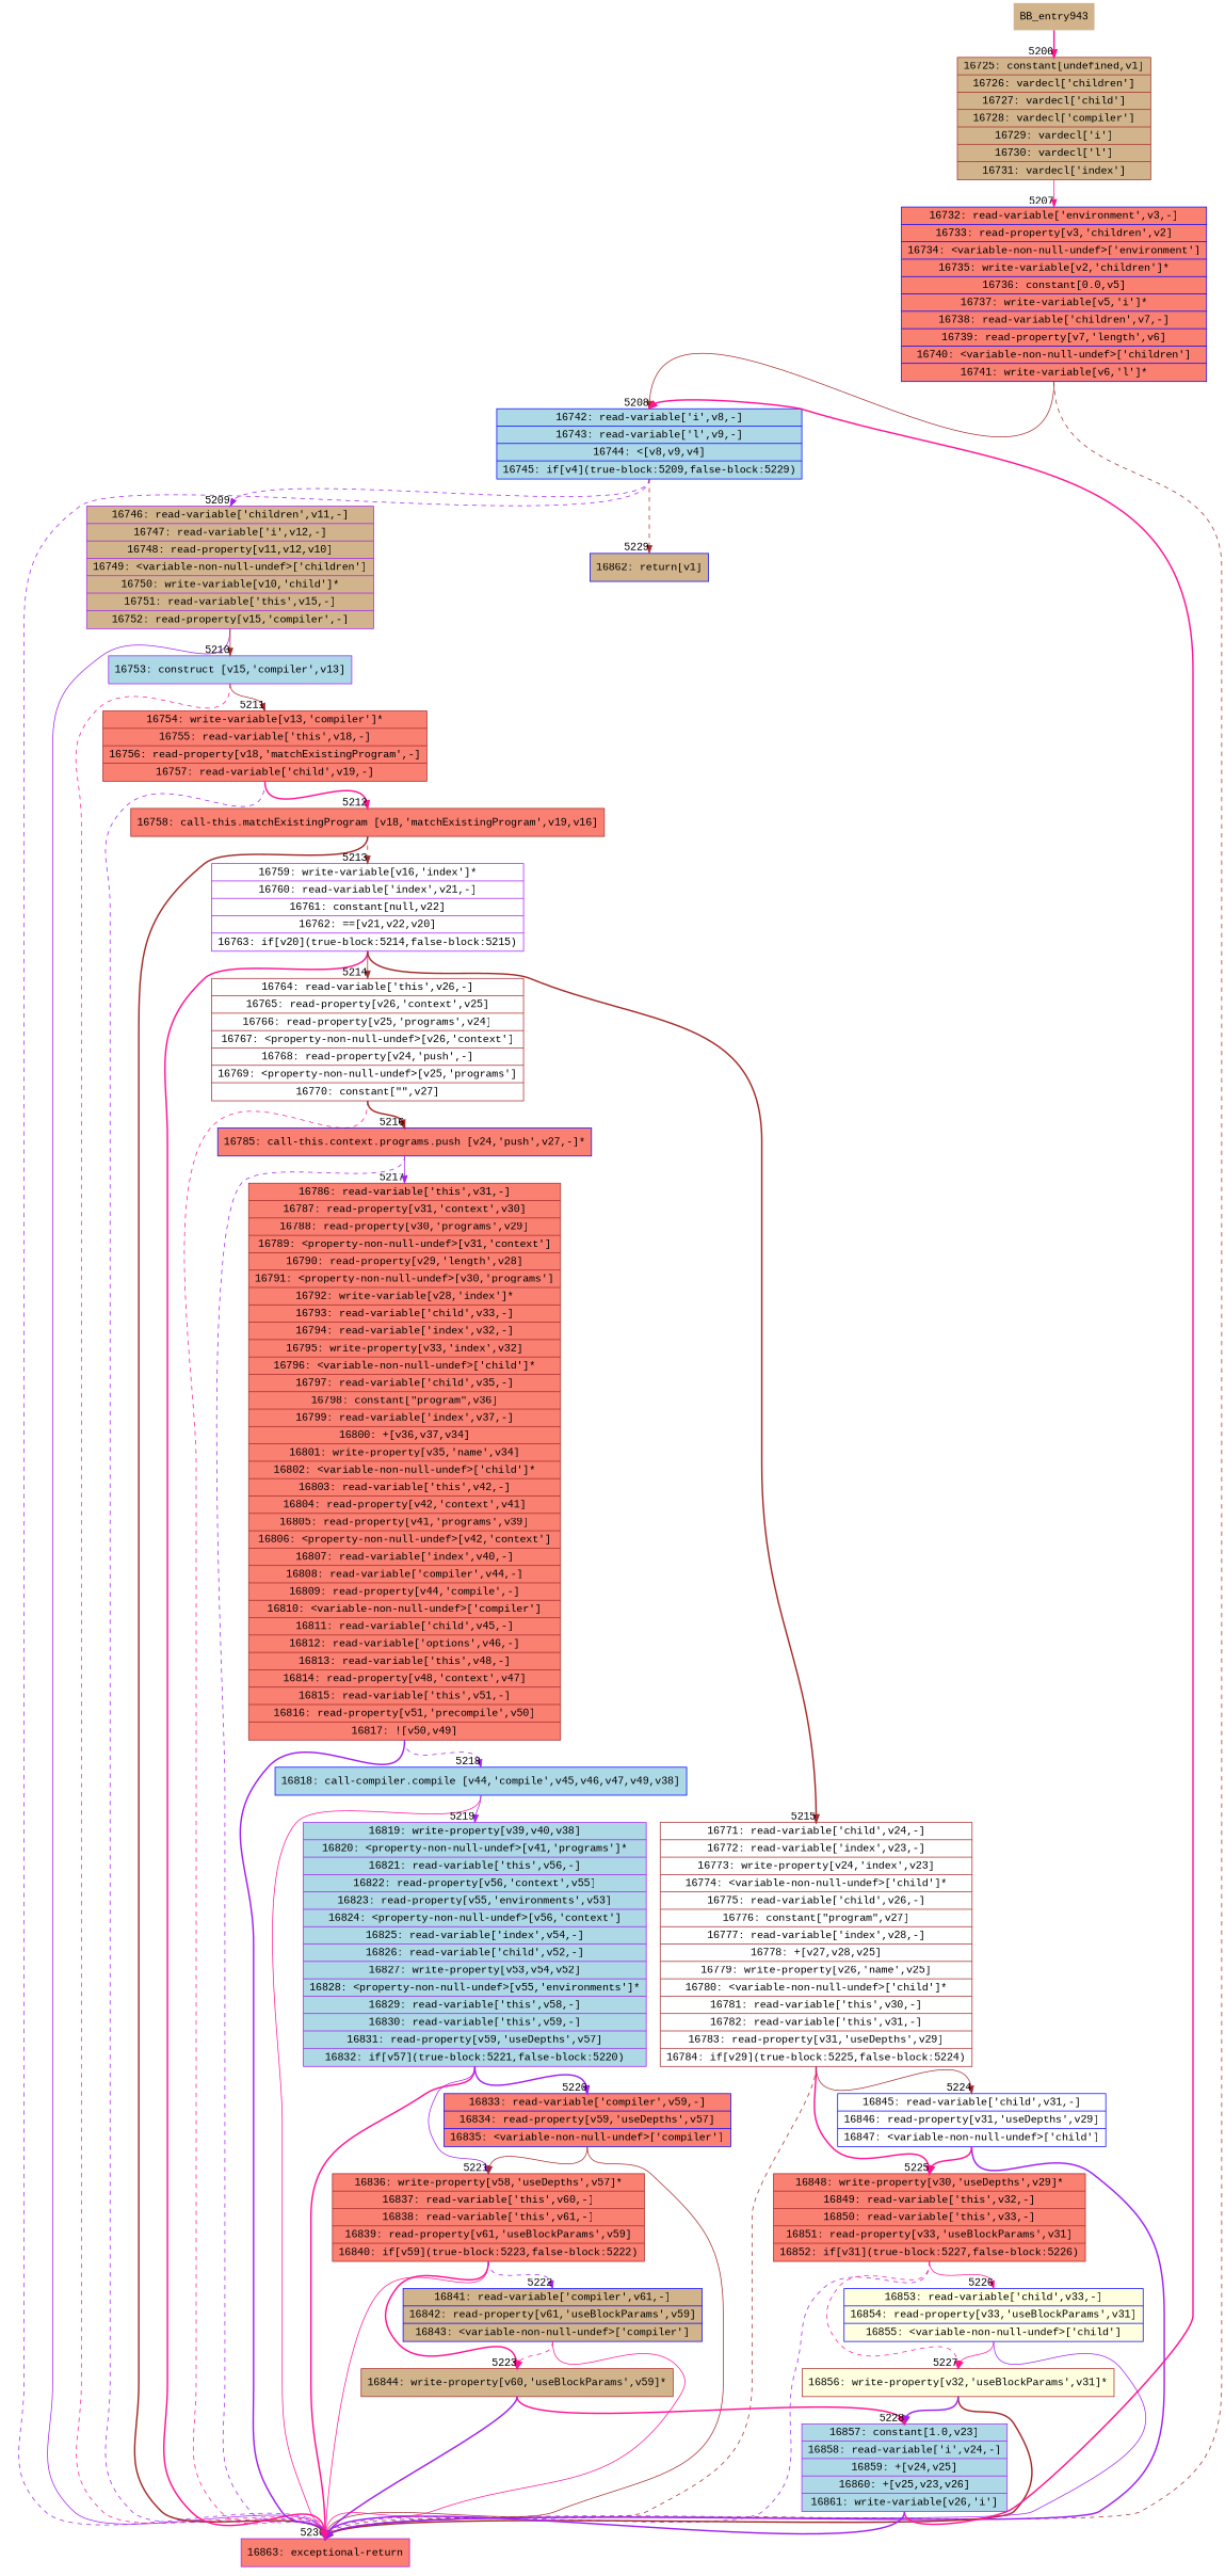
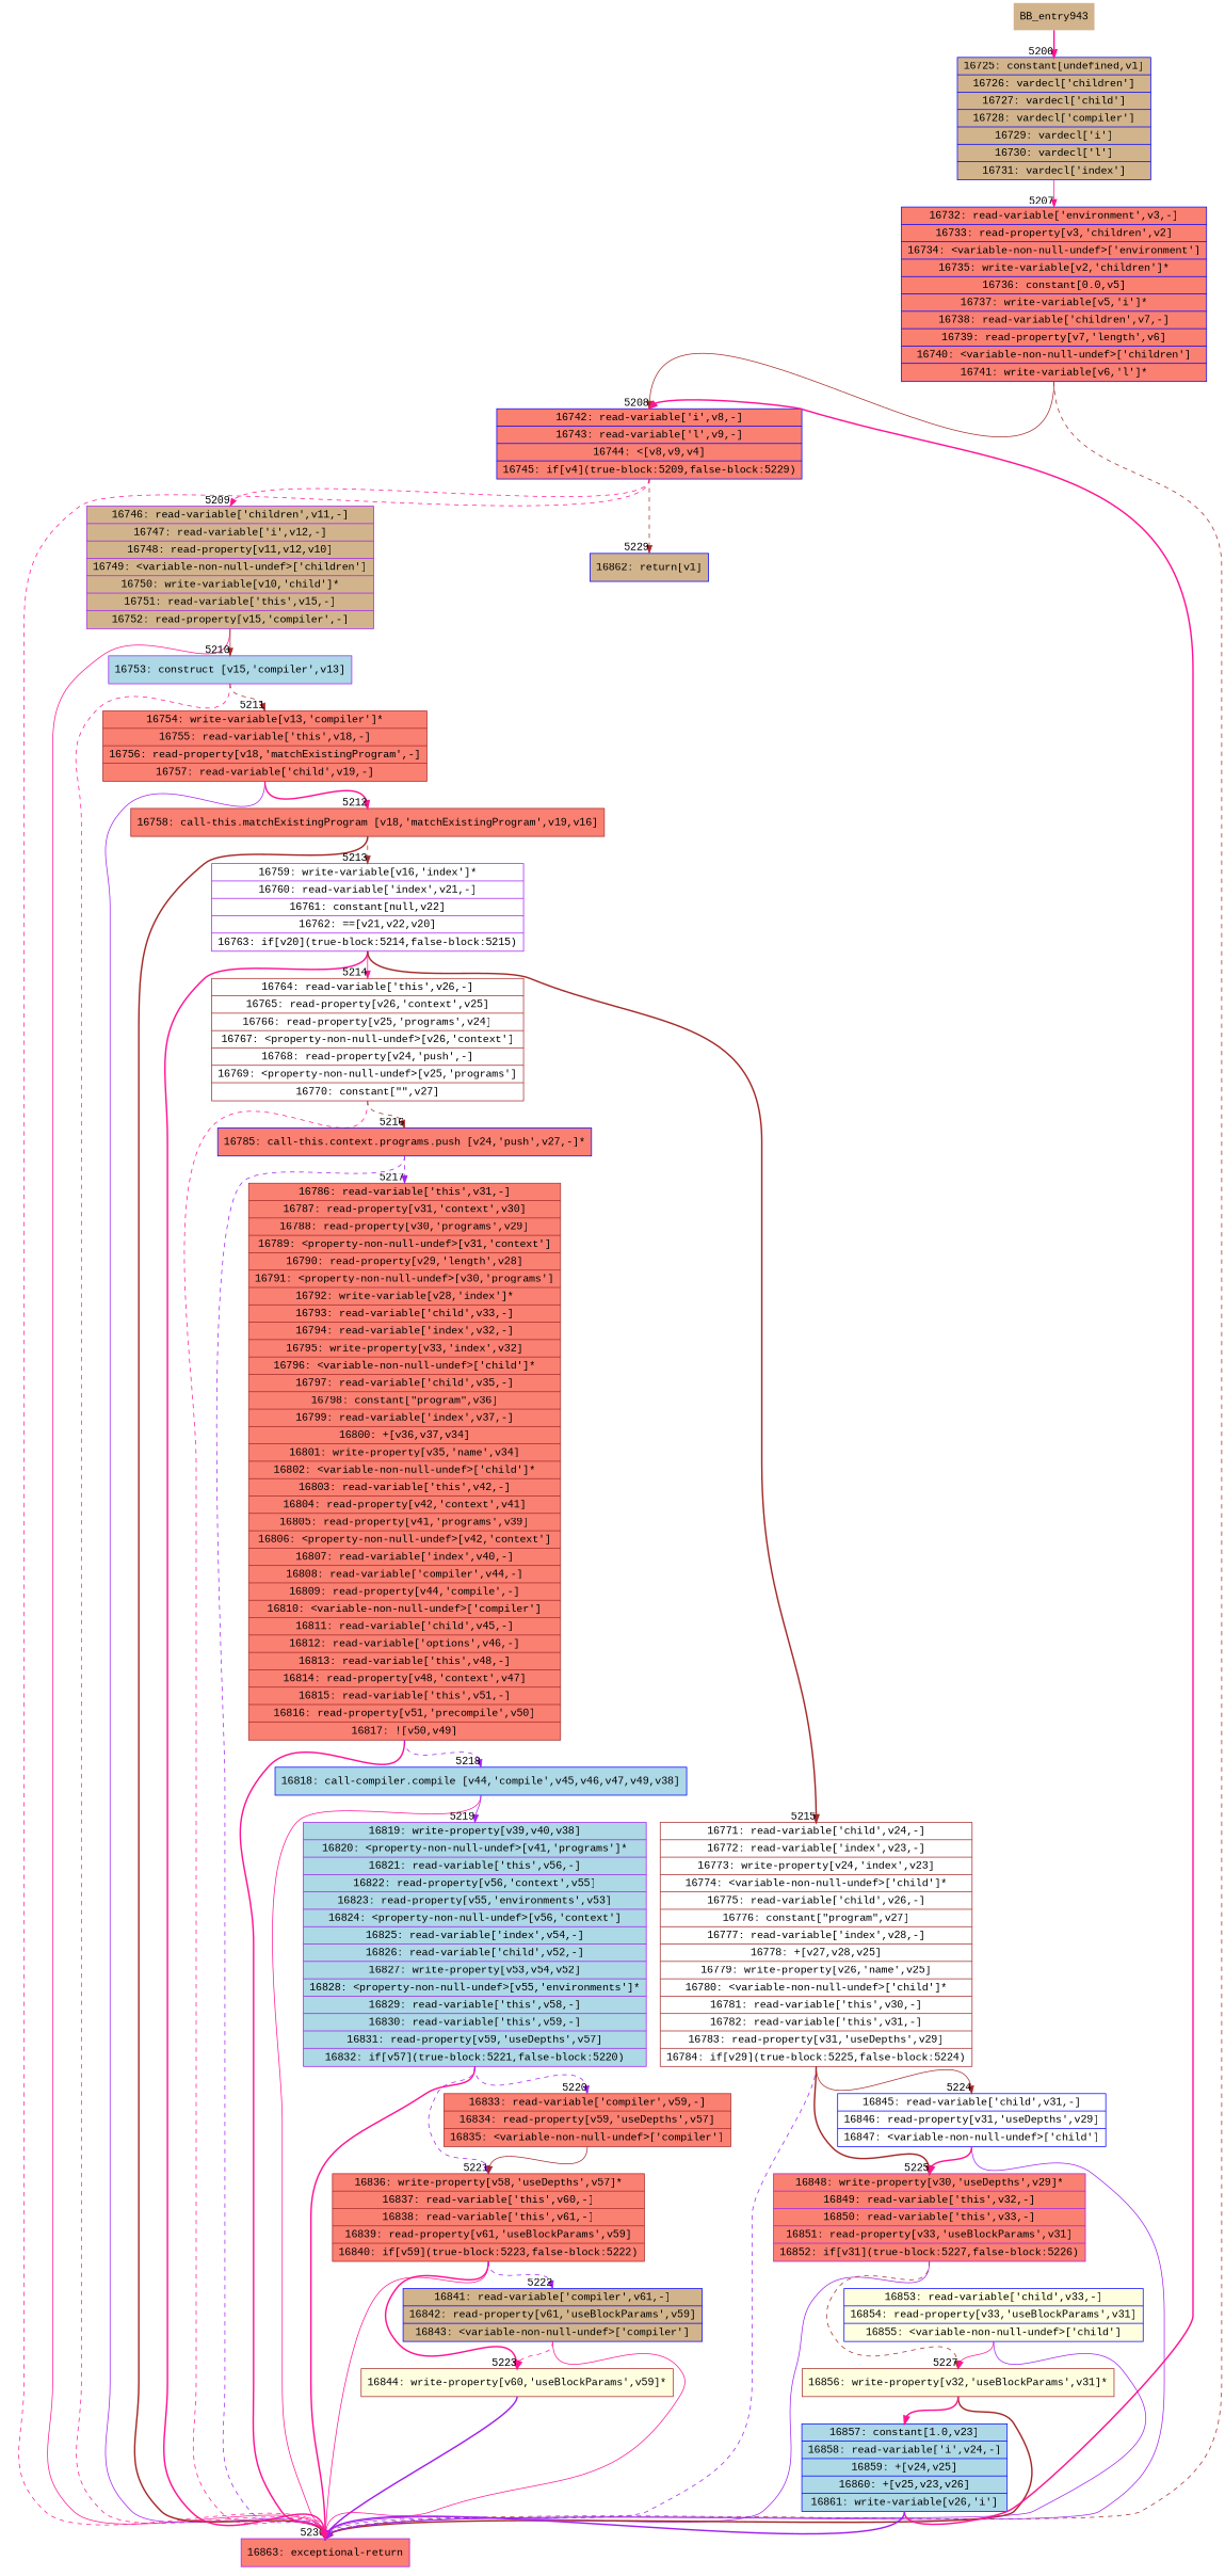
  digraph {
    fontname="Liberation Mono"
    rankdir=TD
    node [color=blue fillcolor=salmon fontname="Liberation Mono" shape=record style=filled]
    edge [color=deeppink fontname="Liberation Mono" headport=n style=solid tailport=s]
    n1 [color=purple fillcolor=tan label=BB_entry943 shape=none]
-   n2 [color=brown fillcolor=tan label="{16725: constant[undefined,v1]|16726: vardecl['children']|16727: vardecl['child']|16728: vardecl['compiler']|16729: vardecl['i']|16730: vardecl['l']|16731: vardecl['index']}"]
+   n2 [fillcolor=tan label="{16725: constant[undefined,v1]|16726: vardecl['children']|16727: vardecl['child']|16728: vardecl['compiler']|16729: vardecl['i']|16730: vardecl['l']|16731: vardecl['index']}"]
    n3 [label="{16732: read-variable['environment',v3,-]|16733: read-property[v3,'children',v2]|16734: \<variable-non-null-undef\>['environment']|16735: write-variable[v2,'children']*|16736: constant[0.0,v5]|16737: write-variable[v5,'i']*|16738: read-variable['children',v7,-]|16739: read-property[v7,'length',v6]|16740: \<variable-non-null-undef\>['children']|16741: write-variable[v6,'l']*}"]
-   n4 [fillcolor=lightblue label="{16742: read-variable['i',v8,-]|16743: read-variable['l',v9,-]|16744: \<[v8,v9,v4]|16745: if[v4](true-block:5209,false-block:5229)}"]
+   n4 [label="{16742: read-variable['i',v8,-]|16743: read-variable['l',v9,-]|16744: \<[v8,v9,v4]|16745: if[v4](true-block:5209,false-block:5229)}"]
    n5 [color=purple label="{16863: exceptional-return}"]
    n6 [color=purple fillcolor=tan label="{16746: read-variable['children',v11,-]|16747: read-variable['i',v12,-]|16748: read-property[v11,v12,v10]|16749: \<variable-non-null-undef\>['children']|16750: write-variable[v10,'child']*|16751: read-variable['this',v15,-]|16752: read-property[v15,'compiler',-]}"]
    n7 [fillcolor=tan label="{16862: return[v1]}"]
    n8 [color=purple fillcolor=lightblue label="{16753: construct [v15,'compiler',v13]}"]
    n9 [color=brown label="{16754: write-variable[v13,'compiler']*|16755: read-variable['this',v18,-]|16756: read-property[v18,'matchExistingProgram',-]|16757: read-variable['child',v19,-]}"]
    n10 [color=brown label="{16758: call-this.matchExistingProgram [v18,'matchExistingProgram',v19,v16]}"]
    n11 [color=purple fillcolor=white label="{16759: write-variable[v16,'index']*|16760: read-variable['index',v21,-]|16761: constant[null,v22]|16762: ==[v21,v22,v20]|16763: if[v20](true-block:5214,false-block:5215)}"]
    n12 [color=brown fillcolor=white label="{16764: read-variable['this',v26,-]|16765: read-property[v26,'context',v25]|16766: read-property[v25,'programs',v24]|16767: \<property-non-null-undef\>[v26,'context']|16768: read-property[v24,'push',-]|16769: \<property-non-null-undef\>[v25,'programs']|16770: constant[\"\",v27]}"]
    n13 [color=brown fillcolor=white label="{16771: read-variable['child',v24,-]|16772: read-variable['index',v23,-]|16773: write-property[v24,'index',v23]|16774: \<variable-non-null-undef\>['child']*|16775: read-variable['child',v26,-]|16776: constant[\"program\",v27]|16777: read-variable['index',v28,-]|16778: +[v27,v28,v25]|16779: write-property[v26,'name',v25]|16780: \<variable-non-null-undef\>['child']*|16781: read-variable['this',v30,-]|16782: read-variable['this',v31,-]|16783: read-property[v31,'useDepths',v29]|16784: if[v29](true-block:5225,false-block:5224)}"]
    n14 [label="{16785: call-this.context.programs.push [v24,'push',v27,-]*}"]
-   n15 [color=brown label="{16848: write-property[v30,'useDepths',v29]*|16849: read-variable['this',v32,-]|16850: read-variable['this',v33,-]|16851: read-property[v33,'useBlockParams',v31]|16852: if[v31](true-block:5227,false-block:5226)}"]
+   n15 [color=purple label="{16848: write-property[v30,'useDepths',v29]*|16849: read-variable['this',v32,-]|16850: read-variable['this',v33,-]|16851: read-property[v33,'useBlockParams',v31]|16852: if[v31](true-block:5227,false-block:5226)}"]
    n16 [fillcolor=white label="{16845: read-variable['child',v31,-]|16846: read-property[v31,'useDepths',v29]|16847: \<variable-non-null-undef\>['child']}"]
    n17 [color=brown label="{16786: read-variable['this',v31,-]|16787: read-property[v31,'context',v30]|16788: read-property[v30,'programs',v29]|16789: \<property-non-null-undef\>[v31,'context']|16790: read-property[v29,'length',v28]|16791: \<property-non-null-undef\>[v30,'programs']|16792: write-variable[v28,'index']*|16793: read-variable['child',v33,-]|16794: read-variable['index',v32,-]|16795: write-property[v33,'index',v32]|16796: \<variable-non-null-undef\>['child']*|16797: read-variable['child',v35,-]|16798: constant[\"program\",v36]|16799: read-variable['index',v37,-]|16800: +[v36,v37,v34]|16801: write-property[v35,'name',v34]|16802: \<variable-non-null-undef\>['child']*|16803: read-variable['this',v42,-]|16804: read-property[v42,'context',v41]|16805: read-property[v41,'programs',v39]|16806: \<property-non-null-undef\>[v42,'context']|16807: read-variable['index',v40,-]|16808: read-variable['compiler',v44,-]|16809: read-property[v44,'compile',-]|16810: \<variable-non-null-undef\>['compiler']|16811: read-variable['child',v45,-]|16812: read-variable['options',v46,-]|16813: read-variable['this',v48,-]|16814: read-property[v48,'context',v47]|16815: read-variable['this',v51,-]|16816: read-property[v51,'precompile',v50]|16817: ![v50,v49]}"]
    n18 [color=brown fillcolor=lightyellow label="{16856: write-property[v32,'useBlockParams',v31]*}"]
    n19 [fillcolor=lightyellow label="{16853: read-variable['child',v33,-]|16854: read-property[v33,'useBlockParams',v31]|16855: \<variable-non-null-undef\>['child']}"]
    n20 [fillcolor=lightblue label="{16818: call-compiler.compile [v44,'compile',v45,v46,v47,v49,v38]}"]
-   n21 [color=purple fillcolor=lightblue label="{16857: constant[1.0,v23]|16858: read-variable['i',v24,-]|16859: +[v24,v25]|16860: +[v25,v23,v26]|16861: write-variable[v26,'i']}"]
+   n21 [fillcolor=lightblue label="{16857: constant[1.0,v23]|16858: read-variable['i',v24,-]|16859: +[v24,v25]|16860: +[v25,v23,v26]|16861: write-variable[v26,'i']}"]
    n22 [color=purple fillcolor=lightblue label="{16819: write-property[v39,v40,v38]|16820: \<property-non-null-undef\>[v41,'programs']*|16821: read-variable['this',v56,-]|16822: read-property[v56,'context',v55]|16823: read-property[v55,'environments',v53]|16824: \<property-non-null-undef\>[v56,'context']|16825: read-variable['index',v54,-]|16826: read-variable['child',v52,-]|16827: write-property[v53,v54,v52]|16828: \<property-non-null-undef\>[v55,'environments']*|16829: read-variable['this',v58,-]|16830: read-variable['this',v59,-]|16831: read-property[v59,'useDepths',v57]|16832: if[v57](true-block:5221,false-block:5220)}"]
    n23 [color=brown label="{16836: write-property[v58,'useDepths',v57]*|16837: read-variable['this',v60,-]|16838: read-variable['this',v61,-]|16839: read-property[v61,'useBlockParams',v59]|16840: if[v59](true-block:5223,false-block:5222)}"]
-   n24 [label="{16833: read-variable['compiler',v59,-]|16834: read-property[v59,'useDepths',v57]|16835: \<variable-non-null-undef\>['compiler']}"]
-   n25 [color=brown fillcolor=tan label="{16844: write-property[v60,'useBlockParams',v59]*}"]
+   n24 [color=brown label="{16833: read-variable['compiler',v59,-]|16834: read-property[v59,'useDepths',v57]|16835: \<variable-non-null-undef\>['compiler']}"]
+   n25 [color=brown fillcolor=lightyellow label="{16844: write-property[v60,'useBlockParams',v59]*}"]
    n26 [fillcolor=tan label="{16841: read-variable['compiler',v61,-]|16842: read-property[v61,'useBlockParams',v59]|16843: \<variable-non-null-undef\>['compiler']}"]
    n1 -> n2 [headlabel="    5206" style=bold]
    n2 -> n3 [headlabel="      5207"]
    n3 -> n4 [color=brown headlabel="      5208"]
    n3 -> n5 [color=brown headlabel="      5230" style=dashed]
-   n4 -> n5 [color=purple style=dashed]
-   n4 -> n6 [color=purple headlabel="      5209" style=dashed]
+   n4 -> n5 [style=dashed]
+   n4 -> n6 [headlabel="      5209" style=dashed]
    n4 -> n7 [color=brown headlabel="      5229" style=dashed]
-   n6 -> n5 [color=purple]
+   n6 -> n5
    n6 -> n8 [color=brown headlabel="      5210"]
    n8 -> n5 [style=dashed]
-   n8 -> n9 [color=brown headlabel="      5211"]
-   n9 -> n5 [color=purple style=dashed]
+   n8 -> n9 [color=brown headlabel="      5211" style=dashed]
+   n9 -> n5 [color=purple]
    n9 -> n10 [headlabel="      5212" style=bold]
    n10 -> n5 [color=brown style=bold]
    n10 -> n11 [color=brown headlabel="      5213" style=dashed]
    n11 -> n5 [style=bold]
-   n11 -> n12 [color=brown headlabel="      5214"]
+   n11 -> n12 [headlabel="      5214"]
    n11 -> n13 [color=brown headlabel="      5215" style=bold]
    n12 -> n5 [style=dashed]
-   n12 -> n14 [color=brown headlabel="      5216" style=bold]
-   n13 -> n5 [color=brown style=dashed]
-   n13 -> n15 [headlabel="      5225" style=bold]
+   n12 -> n14 [color=brown headlabel="      5216" style=dashed]
+   n13 -> n5 [color=purple style=dashed]
+   n13 -> n15 [color=brown headlabel="      5225" style=bold]
    n13 -> n16 [color=brown headlabel="      5224"]
    n14 -> n5 [color=purple style=dashed]
-   n14 -> n17 [color=purple headlabel="      5217"]
-   n15 -> n5 [color=purple style=dashed]
-   n15 -> n18 [headlabel="      5227" style=dashed]
-   n15 -> n19 [headlabel="      5226"]
-   n16 -> n5 [color=purple style=bold]
+   n14 -> n17 [color=purple headlabel="      5217" style=dashed]
+   n15 -> n5 [color=purple]
+   n15 -> n18 [color=brown headlabel="      5227" style=dashed]
+   n16 -> n5 [color=purple]
    n16 -> n15 [style=bold]
-   n17 -> n5 [color=purple style=bold]
+   n17 -> n5 [style=bold]
    n17 -> n20 [color=purple headlabel="      5218" style=dashed]
    n18 -> n5 [color=brown style=bold]
-   n18 -> n21 [color=purple style=bold]
+   n18 -> n21 [style=bold]
    n19 -> n5 [color=purple]
    n19 -> n18
    n20 -> n5
    n20 -> n22 [color=purple headlabel="      5219"]
    n21 -> n4 [style=bold]
    n21 -> n5 [color=purple style=bold]
    n22 -> n5 [style=bold]
-   n22 -> n23 [color=purple headlabel="      5221"]
-   n22 -> n24 [color=purple headlabel="      5220" style=bold]
+   n22 -> n23 [color=purple headlabel="      5221" style=dashed]
+   n22 -> n24 [color=purple headlabel="      5220" style=dashed]
    n23 -> n5
    n23 -> n25 [headlabel="      5223" style=bold]
    n23 -> n26 [color=purple headlabel="      5222" style=dashed]
-   n24 -> n5 [color=brown]
    n24 -> n23 [color=brown]
    n25 -> n5 [color=purple style=bold]
-   n25 -> n21 [headlabel="      5228" style=bold]
    n26 -> n5
    n26 -> n25 [style=dashed]
  }
